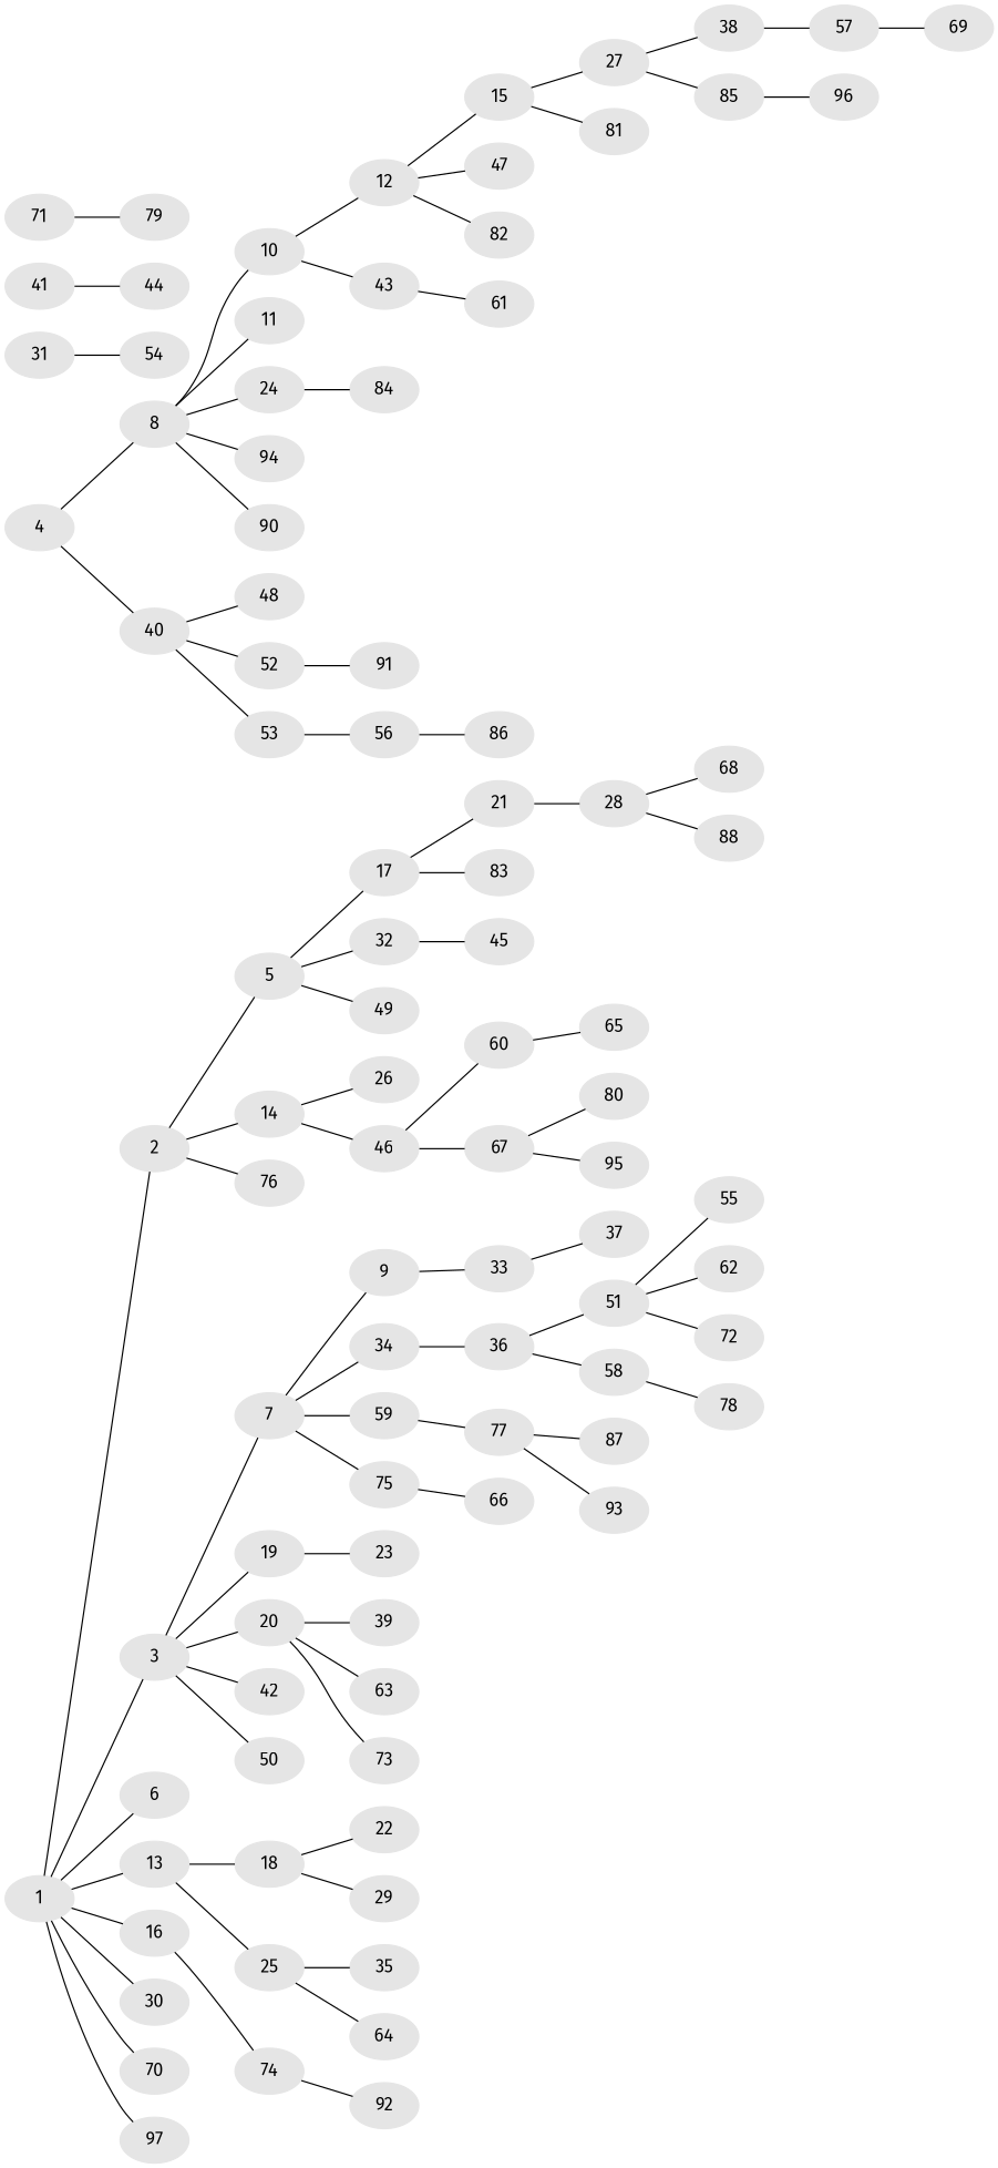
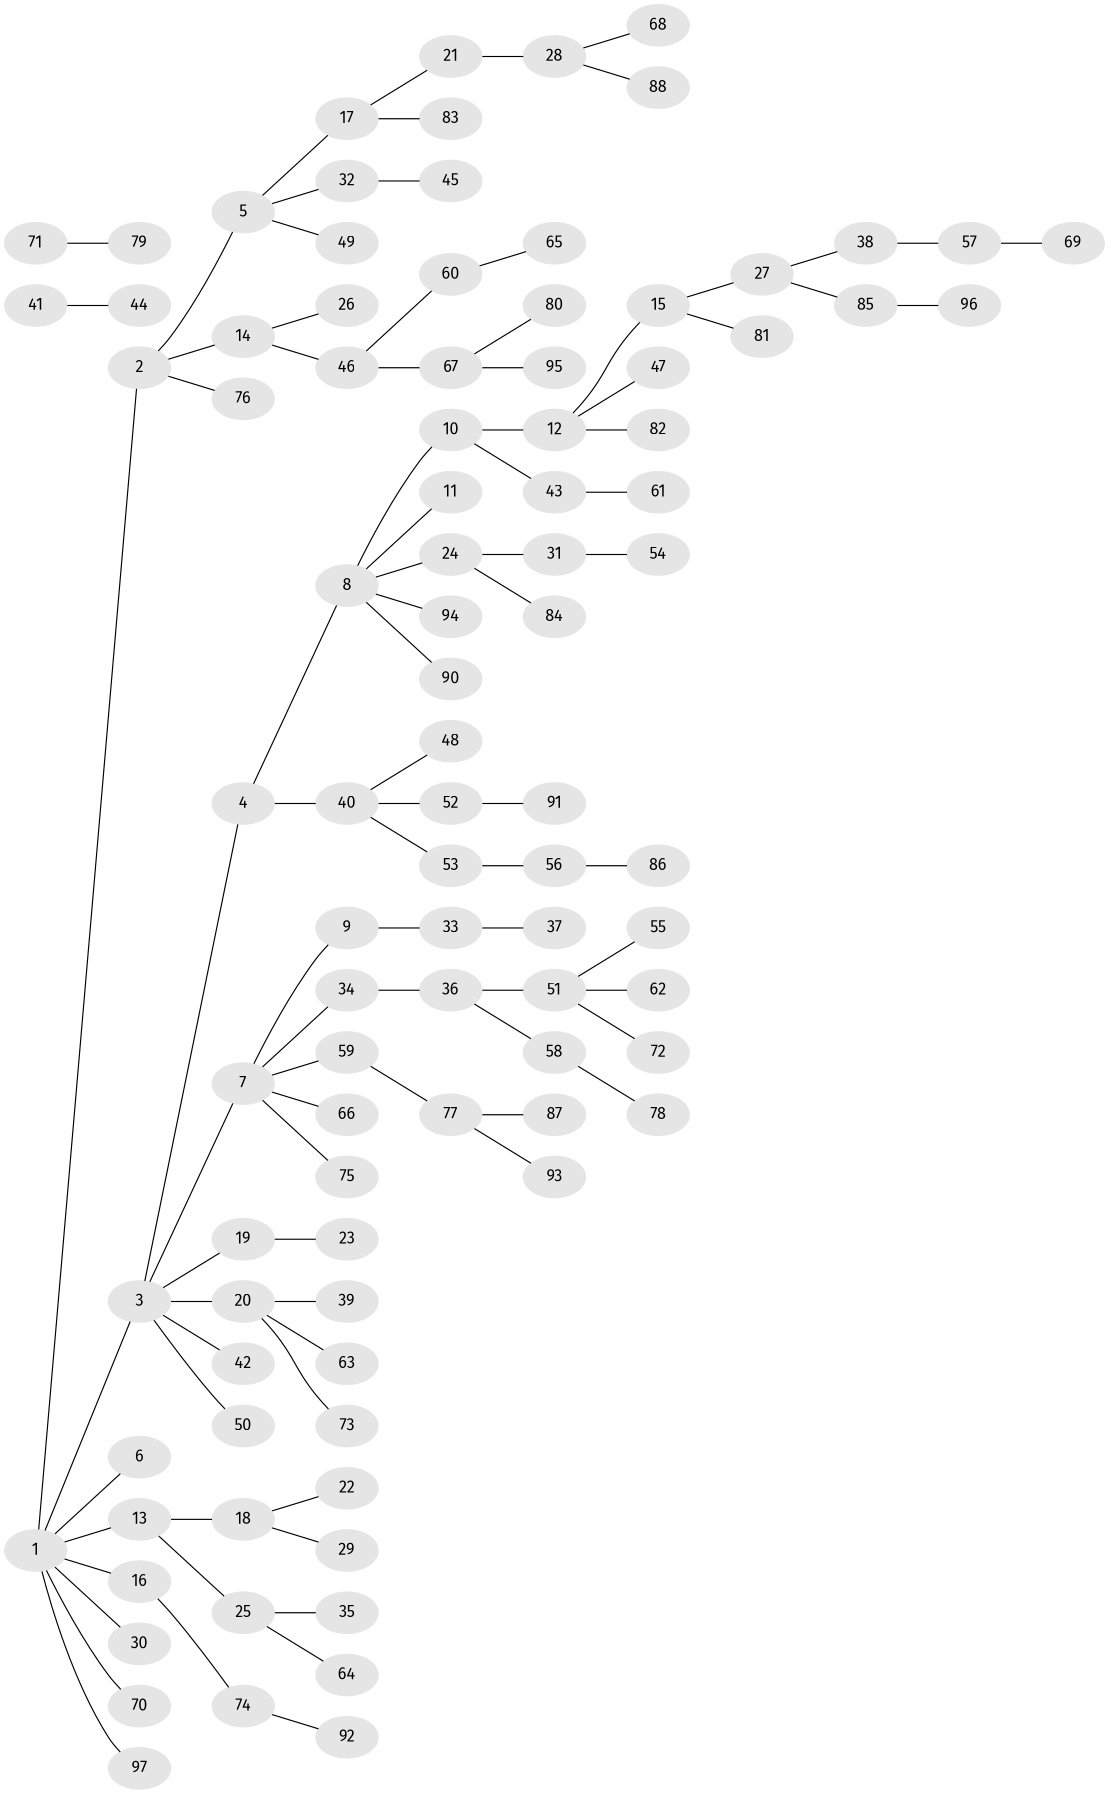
  graph {
    fontname="Fira Sans"
    rankdir=LR
    node [color=gray90 fontname="Fira Sans" style=filled]
    edge [fontname="Fira Sans"]
    1
    2
    3
    6
    13
    16
    30
    70
    97
    5
    14
    76
    4
    7
    19
    20
    42
    50
    18
    25
    74
    17
    32
    49
    26
    46
    8
    40
    9
    34
    59
    66
    75
    23
    39
    63
    73
    10
    11
    24
    94
    90
    48
    52
    53
    21
    83
    45
    33
    36
    77
    12
    43
    31
    84
    37
    15
    47
    82
    61
    27
    81
    22
    29
    35
    64
    60
    67
    38
    85
    92
    28
    68
    88
    54
    57
    96
    41
    44
    51
    58
    55
    62
    72
    78
    69
    91
    56
    65
    80
    95
    86
    87
    93
    71
    79
    1 -- 2
    1 -- 3
    1 -- 6
    1 -- 13
    1 -- 16
    1 -- 30
    1 -- 70
    1 -- 97
    2 -- 5
    2 -- 14
    2 -- 76
+   3 -- 4
    3 -- 7
    3 -- 19
    3 -- 20
    3 -- 42
    3 -- 50
    13 -- 18
    13 -- 25
    16 -- 74
    5 -- 17
    5 -- 32
    5 -- 49
    14 -- 26
    14 -- 46
    4 -- 8
    4 -- 40
    7 -- 9
    7 -- 34
    7 -- 59
-   75 -- 66
+   7 -- 66
    7 -- 75
    19 -- 23
    20 -- 39
    20 -- 63
    20 -- 73
    18 -- 22
    18 -- 29
    25 -- 35
    25 -- 64
    74 -- 92
    17 -- 21
    17 -- 83
    32 -- 45
    46 -- 60
    46 -- 67
    8 -- 10
    8 -- 11
    8 -- 24
    8 -- 94
    8 -- 90
    40 -- 48
    40 -- 52
    40 -- 53
    9 -- 33
    34 -- 36
    59 -- 77
    10 -- 12
    10 -- 43
+   24 -- 31
    24 -- 84
    52 -- 91
    53 -- 56
    21 -- 28
    33 -- 37
    36 -- 51
    36 -- 58
    77 -- 87
    77 -- 93
    12 -- 15
    12 -- 47
    12 -- 82
    43 -- 61
    31 -- 54
    15 -- 27
    15 -- 81
    27 -- 38
    27 -- 85
    60 -- 65
    67 -- 80
    67 -- 95
    38 -- 57
    85 -- 96
    28 -- 68
    28 -- 88
    57 -- 69
    41 -- 44
    51 -- 55
    51 -- 62
    51 -- 72
    58 -- 78
    56 -- 86
    71 -- 79
  }
